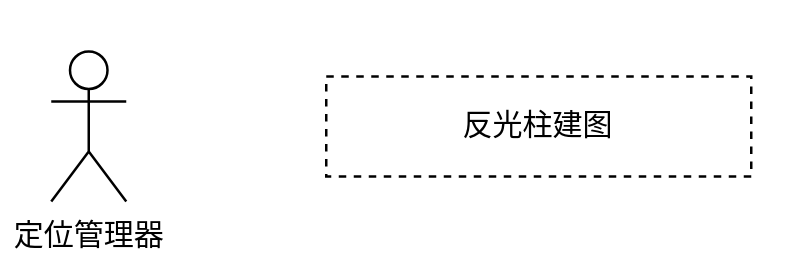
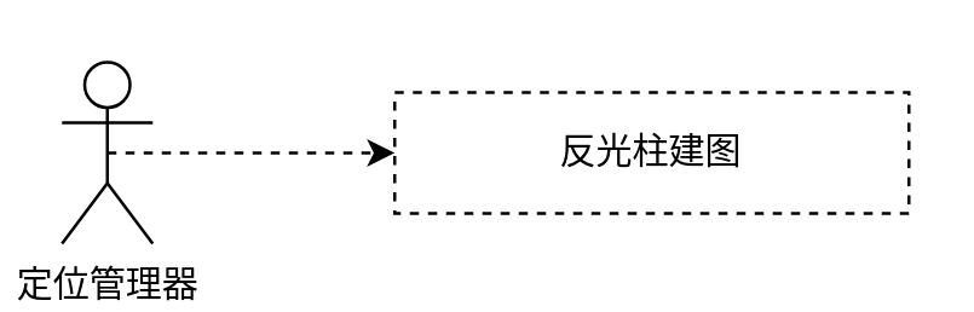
  <mxCell id="0" />
  <mxCell id="1" parent="0" />
  <mxCell id="2" value="反光柱建图" style="rounded=0;whiteSpace=wrap;html=1;dashed=1;" vertex="1" parent="1"><mxGeometry x="130" y="30" width="170" height="40" as="geometry" /></mxCell>
+ <mxCell id="3" style="edgeStyle=orthogonalEdgeStyle;rounded=0;orthogonalLoop=1;jettySize=auto;html=1;exitX=0.5;exitY=0.5;exitDx=0;exitDy=0;exitPerimeter=0;entryX=0;entryY=0.5;entryDx=0;entryDy=0;dashed=1;" edge="1" parent="1" source="4" target="2"><mxGeometry relative="1" as="geometry" /></mxCell>
  <mxCell id="4" value="定位管理器" style="shape=umlActor;verticalLabelPosition=bottom;verticalAlign=top;html=1;outlineConnect=0;" vertex="1" parent="1"><mxGeometry x="20" y="20" width="30" height="60" as="geometry" /></mxCell>
